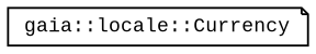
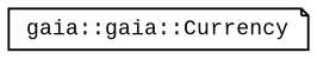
  digraph {
    rankdir=LR
    fontname="Liberation Mono"
-   n1 [color=black fillcolor=white fontname="Liberation Mono" fontsize=10 height=0.2 label="gaia::locale::Currency" shape=note style=filled width=0.4]
+   n1 [color=black fillcolor=white fontname="Liberation Mono" fontsize=10 height=0.2 label="gaia::gaia::Currency" shape=note style=filled width=0.4]
  }
